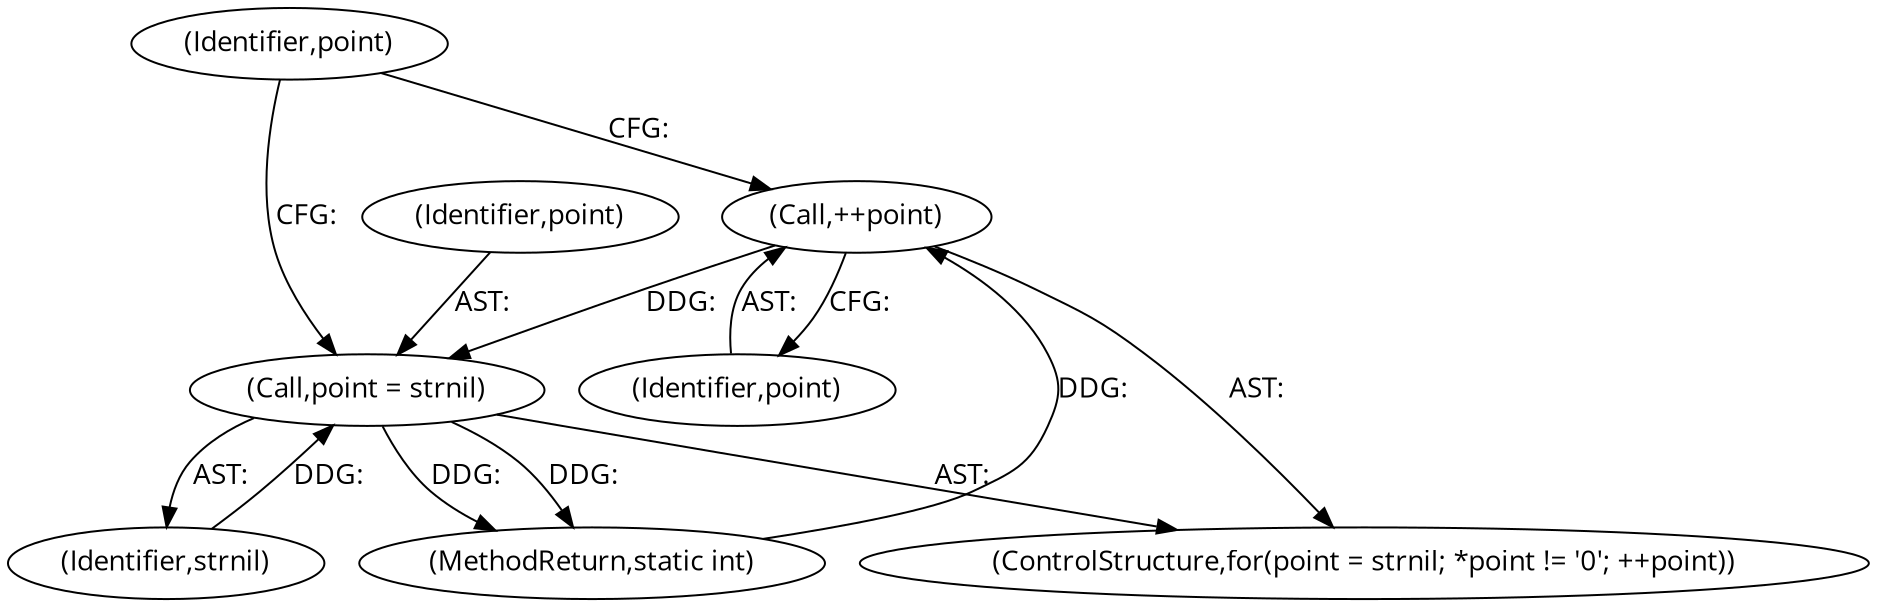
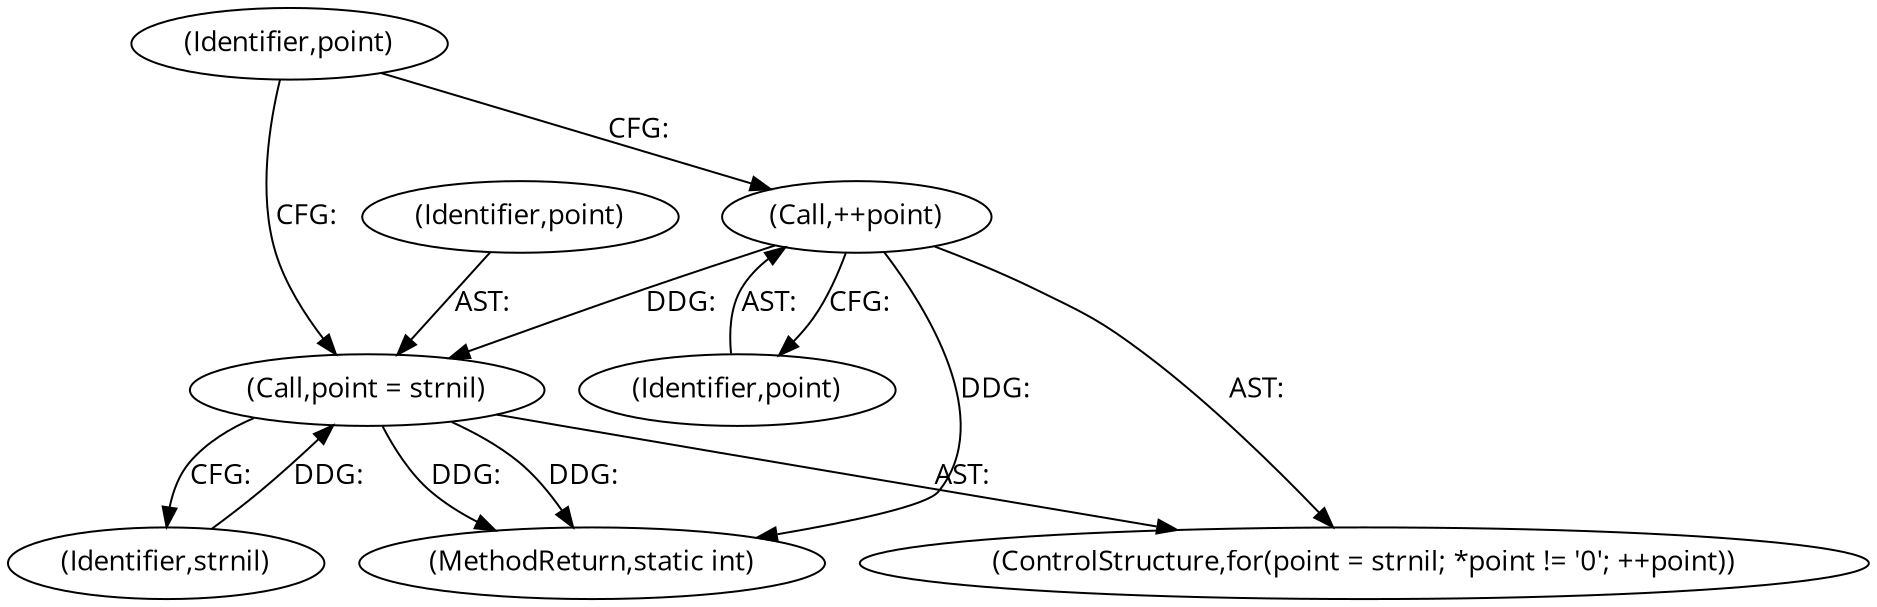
  digraph {
    fontname="Open Sans"
    node [fontname="Open Sans"]
    edge [fontname="Open Sans"]
    n1 [label="(Call,++point)"]
    n2 [label="(ControlStructure,for(point = strnil; *point != '\0'; ++point))"]
    n3 [label="(Identifier,point)"]
    n4 [label="(MethodReturn,static int)"]
    n5 [label="(Call,point = strnil)"]
    n6 [label="(Identifier,strnil)"]
    n7 [label="(Identifier,point)"]
    n8 [label="(Identifier,point)"]
    n1 -> n2 [label="AST: "]
    n1 -> n3 [label="CFG: "]
-   n4 -> n1 [label="DDG: "]
+   n1 -> n4 [label="DDG: "]
    n1 -> n5 [label="DDG: "]
    n3 -> n1 [label="AST: "]
    n5 -> n2 [label="AST: "]
    n5 -> n4 [label="DDG: "]
    n5 -> n4 [label="DDG: "]
-   n5 -> n6 [label="AST: "]
+   n5 -> n6 [label="CFG: "]
    n6 -> n5 [label="DDG: "]
    n7 -> n1 [label="CFG: "]
    n7 -> n5 [label="CFG: "]
    n8 -> n5 [label="AST: "]
  }
